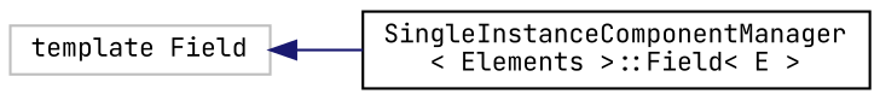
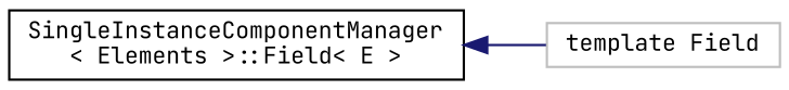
  digraph {
    rankdir=LR
    fontname="JetBrains Mono"
    node [fontname="JetBrains Mono" fontsize=10 shape=record]
    n1 [color=grey75 height=0.2 label="template Field" width=0.4]
    n2 [color=black height=0.2 label="SingleInstanceComponentManager\l\< Elements \>::Field\< E \>" width=0.4]
-   n1 -> n2 [color=midnightblue dir=back fontname="JetBrains Mono" fontsize=10 labelfontname=Helvetica labelfontsize=10 style=solid]
+   n2 -> n1 [color=midnightblue dir=back fontname="JetBrains Mono" fontsize=10 labelfontname=Helvetica labelfontsize=10 style=solid]
  }
